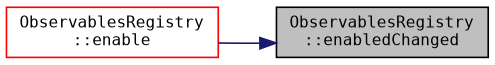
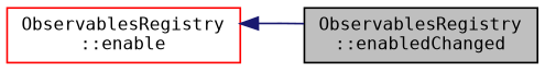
  digraph {
    rankdir=RL
    fontname="DejaVu Sans Mono"
    node [fontname="DejaVu Sans Mono" fontsize=10 shape=record style=filled]
    n1 [color=black fillcolor=grey75 fontcolor=black height=0.2 label="ObservablesRegistry\l::enabledChanged" width=0.4]
    n2 [color=red fillcolor=white height=0.2 label="ObservablesRegistry\l::enable" width=0.4]
-   n1 -> n2 [color=midnightblue dir=back fontname="DejaVu Sans Mono" fontsize=10 labelfontname=Helvetica labelfontsize=10 style=solid]
+   n2 -> n1 [color=midnightblue dir=back fontname="DejaVu Sans Mono" fontsize=10 labelfontname=Helvetica labelfontsize=10 style=solid]
  }
